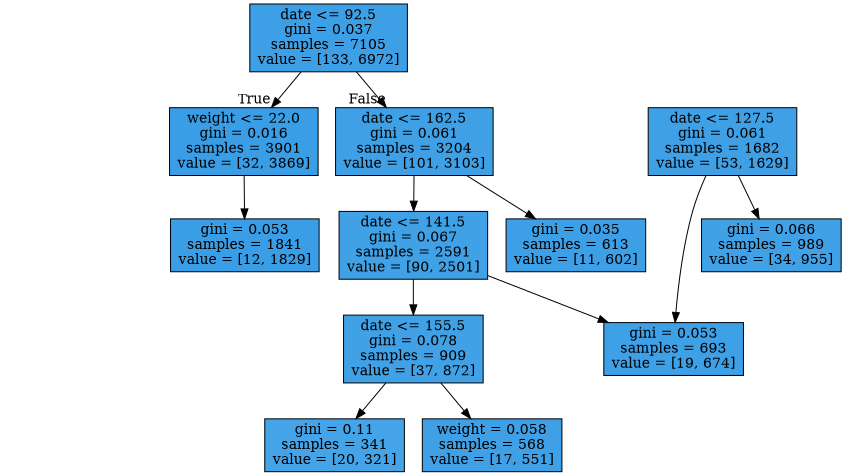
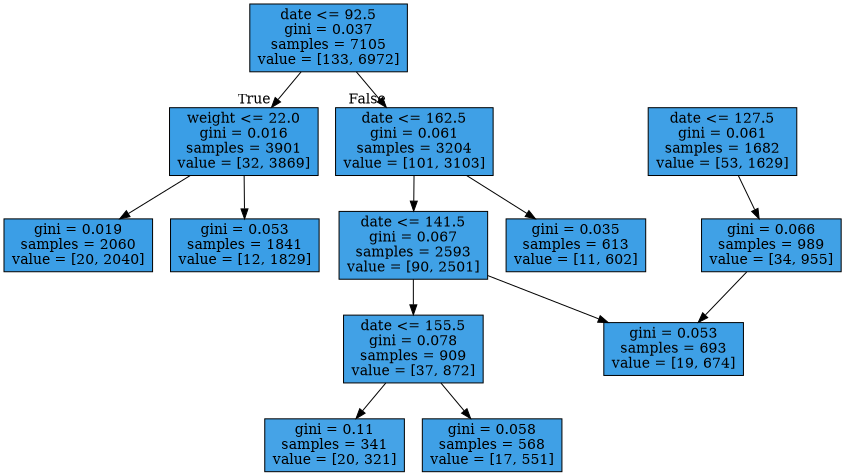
  digraph {
    node [color=black fillcolor="#399de5f7" shape=box style=filled]
    n1 [fillcolor="#399de5fa" label="date <= 92.5\ngini = 0.037\nsamples = 7105\nvalue = [133, 6972]"]
    n2 [fillcolor="#399de5fd" label="weight <= 22.0\ngini = 0.016\nsamples = 3901\nvalue = [32, 3869]"]
    n3 [label="date <= 162.5\ngini = 0.061\nsamples = 3204\nvalue = [101, 3103]"]
+   n4 [fillcolor="#399de5fc" label="gini = 0.019\nsamples = 2060\nvalue = [20, 2040]"]
    n5 [fillcolor="#399de5fd" label="gini = 0.053\nsamples = 1841\nvalue = [12, 1829]"]
-   n6 [fillcolor="#399de5f6" label="date <= 141.5\ngini = 0.067\nsamples = 2591\nvalue = [90, 2501]"]
+   n6 [fillcolor="#399de5f6" label="date <= 141.5\ngini = 0.067\nsamples = 2593\nvalue = [90, 2501]"]
    n7 [fillcolor="#399de5fa" label="gini = 0.035\nsamples = 613\nvalue = [11, 602]"]
    n8 [fillcolor="#399de5f4" label="date <= 155.5\ngini = 0.078\nsamples = 909\nvalue = [37, 872]"]
    n9 [fillcolor="#399de5f8" label="gini = 0.053\nsamples = 693\nvalue = [19, 674]"]
    n10 [label="date <= 127.5\ngini = 0.061\nsamples = 1682\nvalue = [53, 1629]"]
    n11 [fillcolor="#399de5f6" label="gini = 0.066\nsamples = 989\nvalue = [34, 955]"]
    n12 [fillcolor="#399de5ef" label="gini = 0.11\nsamples = 341\nvalue = [20, 321]"]
-   n13 [label="weight = 0.058\nsamples = 568\nvalue = [17, 551]"]
+   n13 [label="gini = 0.058\nsamples = 568\nvalue = [17, 551]"]
    n1 -> n2 [headlabel=True labelangle=45 labeldistance=2.5]
    n1 -> n3 [headlabel=False labelangle=-45 labeldistance=2.5]
+   n2 -> n4
    n2 -> n5
    n3 -> n6
    n3 -> n7
    n6 -> n8
    n6 -> n9
    n8 -> n12
    n8 -> n13
-   n10 -> n9
+   n11 -> n9
    n10 -> n11
  }
